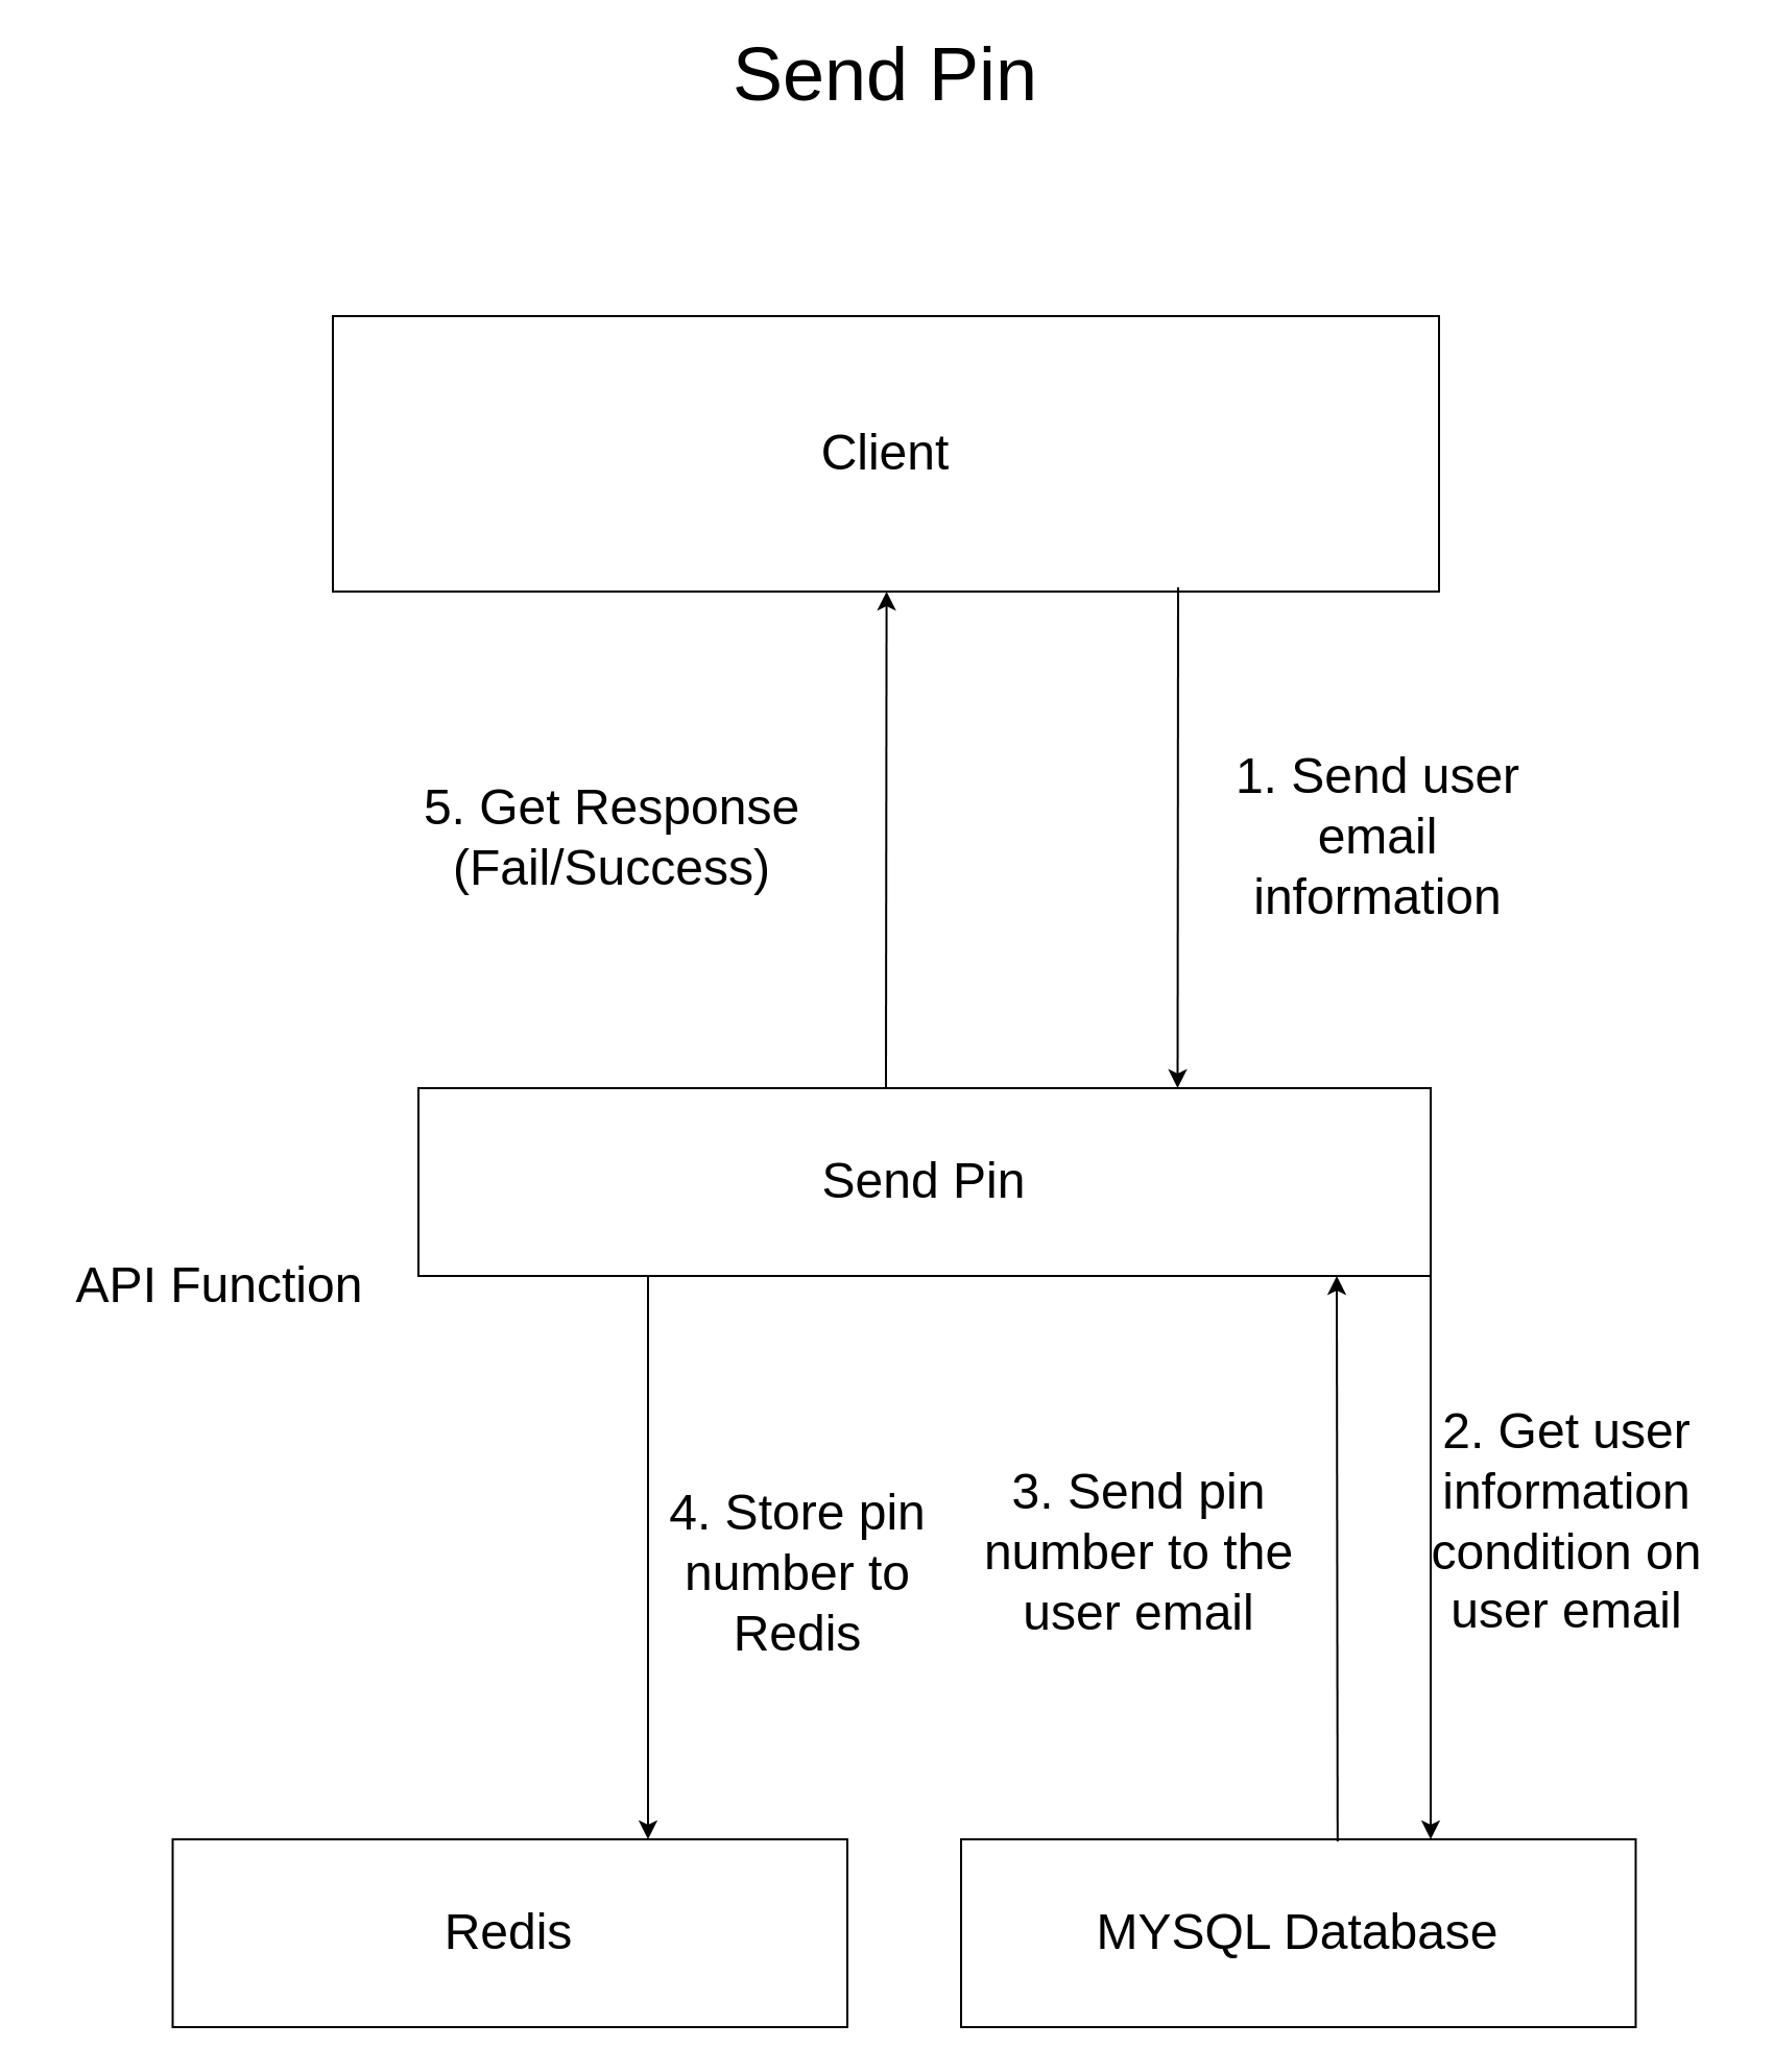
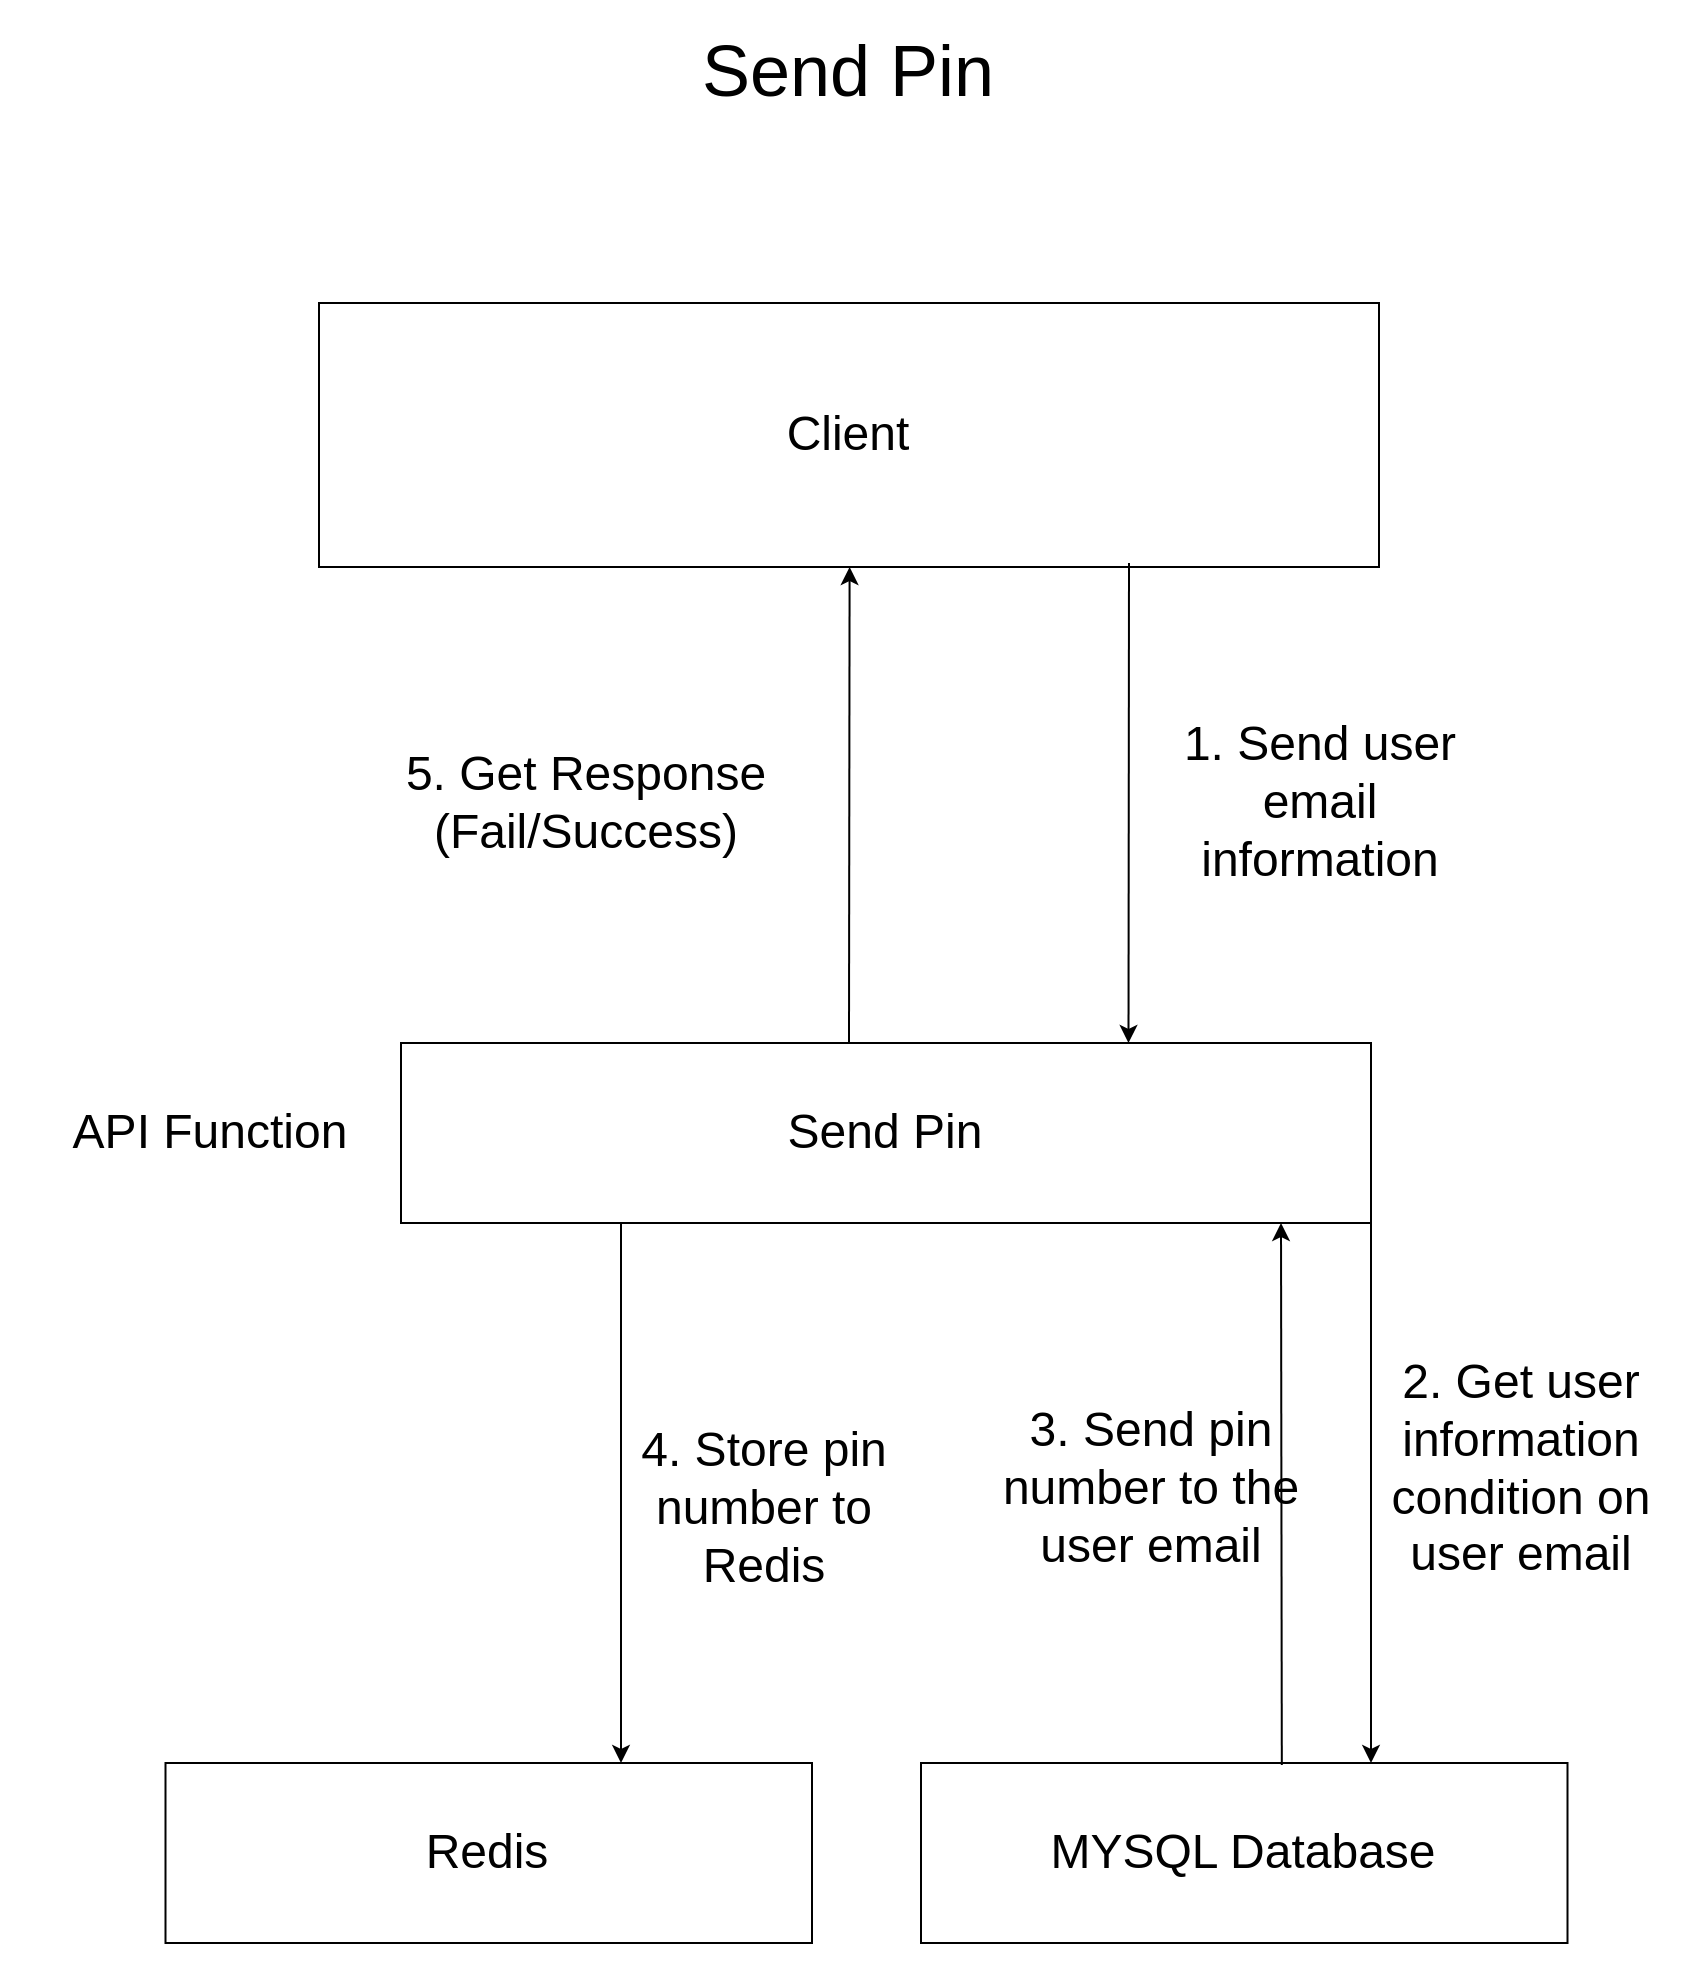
  <mxCell id="0" />
  <mxCell id="1" parent="0" />
  <mxCell id="2" value="&lt;font style=&quot;font-size: 24px;&quot;&gt;Client&lt;/font&gt;" style="rounded=0;whiteSpace=wrap;html=1;" vertex="1" parent="1"><mxGeometry x="159" y="151" width="530" height="132" as="geometry" /></mxCell>
  <mxCell id="3" value="Send Pin" style="rounded=0;whiteSpace=wrap;html=1;fontSize=24;" vertex="1" parent="1"><mxGeometry x="200" y="521" width="485" height="90" as="geometry" /></mxCell>
  <mxCell id="4" value="1. Send user email information" style="text;html=1;strokeColor=none;fillColor=none;align=center;verticalAlign=middle;whiteSpace=wrap;rounded=0;fontSize=24;" vertex="1" parent="1"><mxGeometry x="580" y="341" width="160" height="120" as="geometry" /></mxCell>
  <mxCell id="5" value="" style="endArrow=classic;html=1;fontSize=24;entryX=0.75;entryY=0;entryDx=0;entryDy=0;" edge="1" parent="1" target="3"><mxGeometry width="50" height="50" relative="1" as="geometry"><mxPoint x="564" y="281" as="sourcePoint" /><mxPoint x="700" y="531" as="targetPoint" /></mxGeometry></mxCell>
  <mxCell id="6" value="" style="endArrow=classic;html=1;fontSize=24;" edge="1" parent="1"><mxGeometry width="50" height="50" relative="1" as="geometry"><mxPoint x="424" y="521" as="sourcePoint" /><mxPoint x="424.303" y="283" as="targetPoint" /></mxGeometry></mxCell>
  <mxCell id="7" value="5. Get Response&lt;br&gt;(Fail/Success)" style="text;html=1;strokeColor=none;fillColor=none;align=center;verticalAlign=middle;whiteSpace=wrap;rounded=0;fontSize=24;" vertex="1" parent="1"><mxGeometry x="180" y="321" width="225.5" height="160" as="geometry" /></mxCell>
- <mxCell id="8" value="API Function" style="text;html=1;strokeColor=none;fillColor=none;align=center;verticalAlign=middle;whiteSpace=wrap;rounded=0;fontSize=24;" vertex="1" parent="1"><mxGeometry x="20" y="556" width="170" height="120" as="geometry" /></mxCell>
+ <mxCell id="8" value="API Function" style="text;html=1;strokeColor=none;fillColor=none;align=center;verticalAlign=middle;whiteSpace=wrap;rounded=0;fontSize=24;" vertex="1" parent="1"><mxGeometry x="20" y="506" width="170" height="120" as="geometry" /></mxCell>
  <mxCell id="9" value="&lt;font style=&quot;font-size: 36px;&quot;&gt;Send Pin&lt;/font&gt;" style="text;html=1;strokeColor=none;fillColor=none;align=center;verticalAlign=middle;whiteSpace=wrap;rounded=0;" vertex="1" parent="1"><mxGeometry x="251" y="20" width="346" height="30" as="geometry" /></mxCell>
  <mxCell id="10" value="MYSQL Database" style="rounded=0;whiteSpace=wrap;html=1;fontSize=24;" vertex="1" parent="1"><mxGeometry x="460" y="881" width="323.25" height="90" as="geometry" /></mxCell>
  <mxCell id="11" value="" style="endArrow=classic;html=1;exitX=1;exitY=1;exitDx=0;exitDy=0;" edge="1" parent="1" source="3"><mxGeometry width="50" height="50" relative="1" as="geometry"><mxPoint x="920" y="681" as="sourcePoint" /><mxPoint x="685" y="881" as="targetPoint" /></mxGeometry></mxCell>
- <mxCell id="12" value="2. Get user information condition on user email" style="text;html=1;strokeColor=none;fillColor=none;align=center;verticalAlign=middle;whiteSpace=wrap;rounded=0;fontSize=24;" vertex="1" parent="1"><mxGeometry x="683" y="636" width="135" height="185" as="geometry" /></mxCell>
+ <mxCell id="12" value="2. Get user information condition on user email" style="text;html=1;strokeColor=none;fillColor=none;align=center;verticalAlign=middle;whiteSpace=wrap;rounded=0;fontSize=24;" vertex="1" parent="1"><mxGeometry x="693" y="641" width="135" height="185" as="geometry" /></mxCell>
  <mxCell id="13" value="" style="endArrow=classic;html=1;entryX=0.75;entryY=1;entryDx=0;entryDy=0;exitX=0.31;exitY=0.011;exitDx=0;exitDy=0;exitPerimeter=0;" edge="1" parent="1"><mxGeometry width="50" height="50" relative="1" as="geometry"><mxPoint x="640.415" y="881.99" as="sourcePoint" /><mxPoint x="640" y="611" as="targetPoint" /></mxGeometry></mxCell>
- <mxCell id="14" value="3. Send pin number to the user email" style="text;html=1;strokeColor=none;fillColor=none;align=center;verticalAlign=middle;whiteSpace=wrap;rounded=0;fontSize=24;" vertex="1" parent="1"><mxGeometry x="450" y="651" width="191" height="185" as="geometry" /></mxCell>
+ <mxCell id="14" value="3. Send pin number to the user email" style="text;html=1;strokeColor=none;fillColor=none;align=center;verticalAlign=middle;whiteSpace=wrap;rounded=0;fontSize=24;" vertex="1" parent="1"><mxGeometry x="480" y="651" width="191" height="185" as="geometry" /></mxCell>
  <mxCell id="15" value="Redis" style="rounded=0;whiteSpace=wrap;html=1;fontSize=24;" vertex="1" parent="1"><mxGeometry x="82.25" y="881" width="323.25" height="90" as="geometry" /></mxCell>
  <mxCell id="16" value="" style="endArrow=classic;html=1;exitX=1;exitY=1;exitDx=0;exitDy=0;" edge="1" parent="1"><mxGeometry width="50" height="50" relative="1" as="geometry"><mxPoint x="310" y="611" as="sourcePoint" /><mxPoint x="310" y="881" as="targetPoint" /></mxGeometry></mxCell>
  <mxCell id="17" value="4. Store pin number to Redis" style="text;html=1;strokeColor=none;fillColor=none;align=center;verticalAlign=middle;whiteSpace=wrap;rounded=0;fontSize=24;" vertex="1" parent="1"><mxGeometry x="317" y="661" width="130" height="185" as="geometry" /></mxCell>
